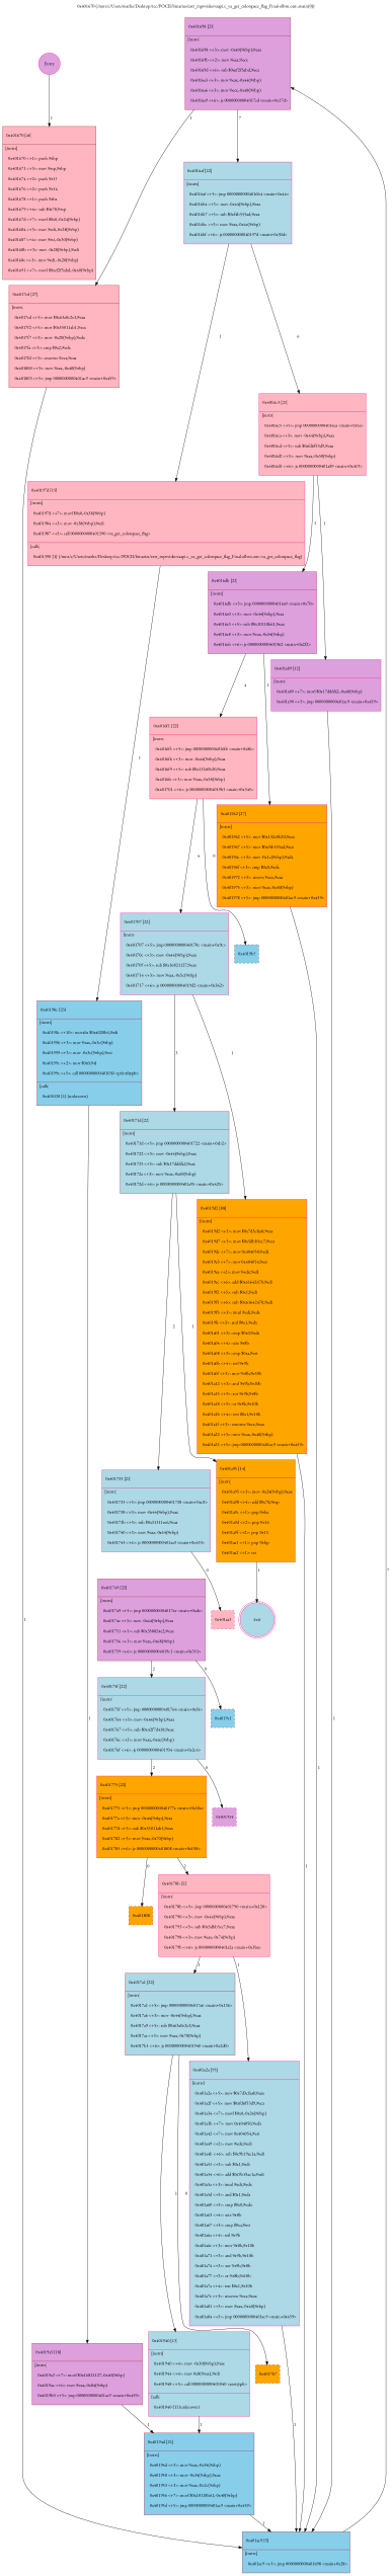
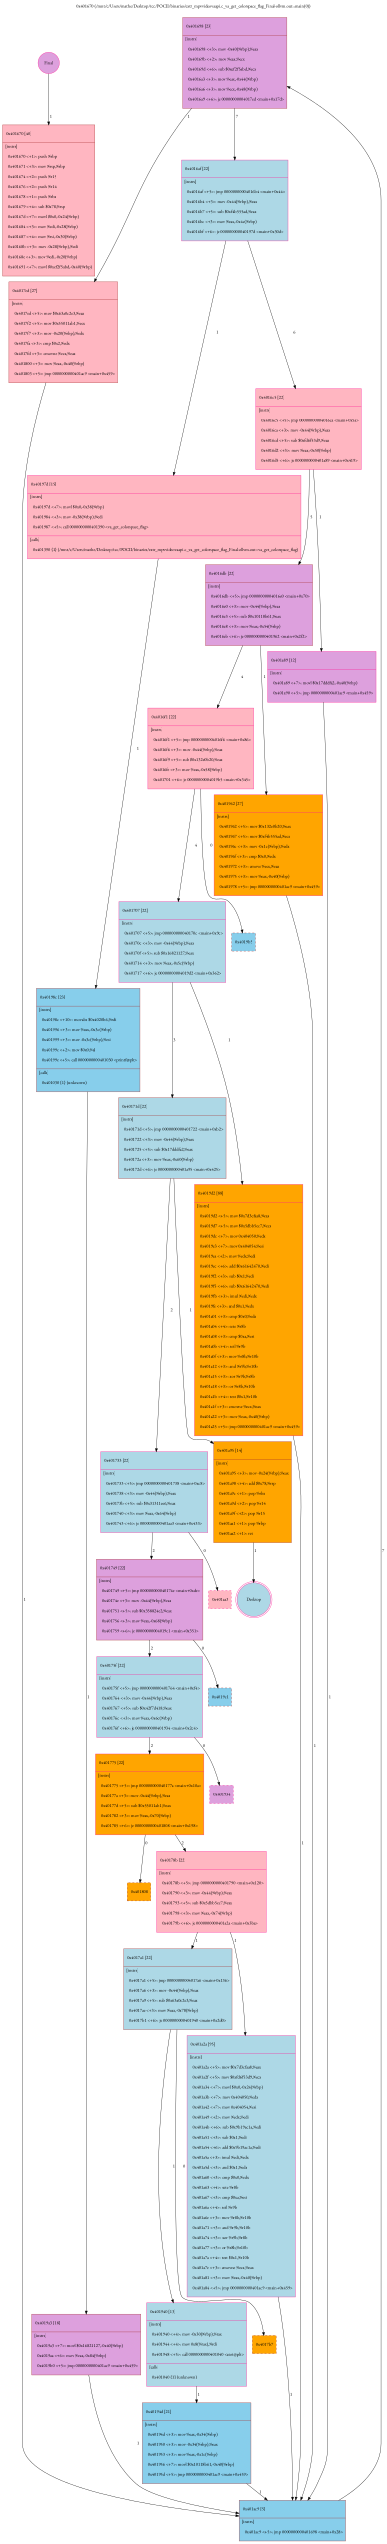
  digraph {
    fontname="EB Garamond"
    label="0x401670 (/mnt/c/Users/mathe/Desktop/tcc/POCII/binaries/extr_mpvvideovaapi.c_va_get_colorspace_flag_Final-ollvm.out::main(0))"
    labelloc=t
    node [color=deeppink fillcolor=lightblue fontname="EB Garamond" shape=record style=filled]
    edge [fontname="EB Garamond"]
-   Entry [fillcolor=plum height=0.3 shape=circle width=0.3]
+   Entry [fillcolor=plum height=0.3 shape=circle width=0.3 label=Final]
    n2 [color=brown fillcolor=lightpink label="{\n     0x401670 [40]\l\n     | [instrs]\l\n     &nbsp;&nbsp;0x401670 \<+1\>: push %rbp\l\n     &nbsp;&nbsp;0x401671 \<+3\>: mov %rsp,%rbp\l\n     &nbsp;&nbsp;0x401674 \<+2\>: push %r15\l\n     &nbsp;&nbsp;0x401676 \<+2\>: push %r14\l\n     &nbsp;&nbsp;0x401678 \<+1\>: push %rbx\l\n     &nbsp;&nbsp;0x401679 \<+4\>: sub $0x78,%rsp\l\n     &nbsp;&nbsp;0x40167d \<+7\>: movl $0x0,-0x24(%rbp)\l\n     &nbsp;&nbsp;0x401684 \<+3\>: mov %edi,-0x28(%rbp)\l\n     &nbsp;&nbsp;0x401687 \<+4\>: mov %rsi,-0x30(%rbp)\l\n     &nbsp;&nbsp;0x40168b \<+3\>: mov -0x28(%rbp),%edi\l\n     &nbsp;&nbsp;0x40168e \<+3\>: mov %edi,-0x20(%rbp)\l\n     &nbsp;&nbsp;0x401691 \<+7\>: movl $0xef2f5abd,-0x40(%rbp)\l\n  }"]
    n3 [color=brown fillcolor=plum label="{\n     0x401698 [23]\l\n     | [instrs]\l\n     &nbsp;&nbsp;0x401698 \<+3\>: mov -0x40(%rbp),%eax\l\n     &nbsp;&nbsp;0x40169b \<+2\>: mov %eax,%ecx\l\n     &nbsp;&nbsp;0x40169d \<+6\>: sub $0xef2f5abd,%ecx\l\n     &nbsp;&nbsp;0x4016a3 \<+3\>: mov %eax,-0x44(%rbp)\l\n     &nbsp;&nbsp;0x4016a6 \<+3\>: mov %ecx,-0x48(%rbp)\l\n     &nbsp;&nbsp;0x4016a9 \<+6\>: je 00000000004017ed \<main+0x17d\>\l\n  }"]
    n4 [color=brown fillcolor=lightpink label="{\n     0x4017ed [27]\l\n     | [instrs]\l\n     &nbsp;&nbsp;0x4017ed \<+5\>: mov $0x63a0c2e3,%eax\l\n     &nbsp;&nbsp;0x4017f2 \<+5\>: mov $0x55011ab1,%ecx\l\n     &nbsp;&nbsp;0x4017f7 \<+3\>: mov -0x20(%rbp),%edx\l\n     &nbsp;&nbsp;0x4017fa \<+3\>: cmp $0x2,%edx\l\n     &nbsp;&nbsp;0x4017fd \<+3\>: cmovne %ecx,%eax\l\n     &nbsp;&nbsp;0x401800 \<+3\>: mov %eax,-0x40(%rbp)\l\n     &nbsp;&nbsp;0x401803 \<+5\>: jmp 0000000000401ac9 \<main+0x459\>\l\n  }"]
    n5 [label="{\n     0x4016af [22]\l\n     | [instrs]\l\n     &nbsp;&nbsp;0x4016af \<+5\>: jmp 00000000004016b4 \<main+0x44\>\l\n     &nbsp;&nbsp;0x4016b4 \<+3\>: mov -0x44(%rbp),%eax\l\n     &nbsp;&nbsp;0x4016b7 \<+5\>: sub $0xf4b555ad,%eax\l\n     &nbsp;&nbsp;0x4016bc \<+3\>: mov %eax,-0x4c(%rbp)\l\n     &nbsp;&nbsp;0x4016bf \<+6\>: je 000000000040197d \<main+0x30d\>\l\n  }"]
    n6 [color=brown fillcolor=skyblue label="{\n     0x401ac9 [5]\l\n     | [instrs]\l\n     &nbsp;&nbsp;0x401ac9 \<+5\>: jmp 0000000000401698 \<main+0x28\>\l\n  }"]
    n7 [fillcolor=lightpink label="{\n     0x40197d [15]\l\n     | [instrs]\l\n     &nbsp;&nbsp;0x40197d \<+7\>: movl $0x0,-0x38(%rbp)\l\n     &nbsp;&nbsp;0x401984 \<+3\>: mov -0x38(%rbp),%edi\l\n     &nbsp;&nbsp;0x401987 \<+5\>: call 0000000000401390 \<va_get_colorspace_flag\>\l\n     | [calls]\l\n     &nbsp;&nbsp;0x401390 \{1\} (/mnt/c/Users/mathe/Desktop/tcc/POCII/binaries/extr_mpvvideovaapi.c_va_get_colorspace_flag_Final-ollvm.out::va_get_colorspace_flag)\l\n  }"]
    n8 [fillcolor=lightpink label="{\n     0x4016c5 [22]\l\n     | [instrs]\l\n     &nbsp;&nbsp;0x4016c5 \<+5\>: jmp 00000000004016ca \<main+0x5a\>\l\n     &nbsp;&nbsp;0x4016ca \<+3\>: mov -0x44(%rbp),%eax\l\n     &nbsp;&nbsp;0x4016cd \<+5\>: sub $0xfd6f53d9,%eax\l\n     &nbsp;&nbsp;0x4016d2 \<+3\>: mov %eax,-0x50(%rbp)\l\n     &nbsp;&nbsp;0x4016d5 \<+6\>: je 0000000000401a89 \<main+0x419\>\l\n  }"]
    n9 [color=brown fillcolor=skyblue label="{\n     0x40198c [23]\l\n     | [instrs]\l\n     &nbsp;&nbsp;0x40198c \<+10\>: movabs $0x4020b6,%rdi\l\n     &nbsp;&nbsp;0x401996 \<+3\>: mov %eax,-0x3c(%rbp)\l\n     &nbsp;&nbsp;0x401999 \<+3\>: mov -0x3c(%rbp),%esi\l\n     &nbsp;&nbsp;0x40199c \<+2\>: mov $0x0,%al\l\n     &nbsp;&nbsp;0x40199e \<+5\>: call 0000000000401030 \<printf@plt\>\l\n     | [calls]\l\n     &nbsp;&nbsp;0x401030 \{1\} (unknown)\l\n  }"]
    n10 [fillcolor=plum label="{\n     0x401a89 [12]\l\n     | [instrs]\l\n     &nbsp;&nbsp;0x401a89 \<+7\>: movl $0x17dddfa2,-0x40(%rbp)\l\n     &nbsp;&nbsp;0x401a90 \<+5\>: jmp 0000000000401ac9 \<main+0x459\>\l\n  }"]
    n11 [color=brown fillcolor=plum label="{\n     0x4016db [22]\l\n     | [instrs]\l\n     &nbsp;&nbsp;0x4016db \<+5\>: jmp 00000000004016e0 \<main+0x70\>\l\n     &nbsp;&nbsp;0x4016e0 \<+3\>: mov -0x44(%rbp),%eax\l\n     &nbsp;&nbsp;0x4016e3 \<+5\>: sub $0x10118b61,%eax\l\n     &nbsp;&nbsp;0x4016e8 \<+3\>: mov %eax,-0x54(%rbp)\l\n     &nbsp;&nbsp;0x4016eb \<+6\>: je 0000000000401962 \<main+0x2f2\>\l\n  }"]
-   Exit [height=0.3 peripheries=2 shape=circle width=0.3]
+   Exit [height=0.3 peripheries=2 shape=circle width=0.3 label=Desktop]
    n13 [color=brown fillcolor=plum label="{\n     0x4019a3 [18]\l\n     | [instrs]\l\n     &nbsp;&nbsp;0x4019a3 \<+7\>: movl $0x16821127,-0x40(%rbp)\l\n     &nbsp;&nbsp;0x4019aa \<+6\>: mov %eax,-0x84(%rbp)\l\n     &nbsp;&nbsp;0x4019b0 \<+5\>: jmp 0000000000401ac9 \<main+0x459\>\l\n  }"]
    n14 [fillcolor=orange label="{\n     0x401962 [27]\l\n     | [instrs]\l\n     &nbsp;&nbsp;0x401962 \<+5\>: mov $0x132e0b20,%eax\l\n     &nbsp;&nbsp;0x401967 \<+5\>: mov $0xf4b555ad,%ecx\l\n     &nbsp;&nbsp;0x40196c \<+3\>: mov -0x1c(%rbp),%edx\l\n     &nbsp;&nbsp;0x40196f \<+3\>: cmp $0x0,%edx\l\n     &nbsp;&nbsp;0x401972 \<+3\>: cmove %ecx,%eax\l\n     &nbsp;&nbsp;0x401975 \<+3\>: mov %eax,-0x40(%rbp)\l\n     &nbsp;&nbsp;0x401978 \<+5\>: jmp 0000000000401ac9 \<main+0x459\>\l\n  }"]
    n15 [fillcolor=lightpink label="{\n     0x4016f1 [22]\l\n     | [instrs]\l\n     &nbsp;&nbsp;0x4016f1 \<+5\>: jmp 00000000004016f6 \<main+0x86\>\l\n     &nbsp;&nbsp;0x4016f6 \<+3\>: mov -0x44(%rbp),%eax\l\n     &nbsp;&nbsp;0x4016f9 \<+5\>: sub $0x132e0b20,%eax\l\n     &nbsp;&nbsp;0x4016fe \<+3\>: mov %eax,-0x58(%rbp)\l\n     &nbsp;&nbsp;0x401701 \<+6\>: je 00000000004019b5 \<main+0x345\>\l\n  }"]
    n16 [color=brown fillcolor=skyblue label="{\n     0x4019b5\l\n  }" style="dashed,filled"]
    n17 [label="{\n     0x401707 [22]\l\n     | [instrs]\l\n     &nbsp;&nbsp;0x401707 \<+5\>: jmp 000000000040170c \<main+0x9c\>\l\n     &nbsp;&nbsp;0x40170c \<+3\>: mov -0x44(%rbp),%eax\l\n     &nbsp;&nbsp;0x40170f \<+5\>: sub $0x16821127,%eax\l\n     &nbsp;&nbsp;0x401714 \<+3\>: mov %eax,-0x5c(%rbp)\l\n     &nbsp;&nbsp;0x401717 \<+6\>: je 00000000004019d2 \<main+0x362\>\l\n  }"]
    n18 [fillcolor=orange label="{\n     0x4019d2 [88]\l\n     | [instrs]\l\n     &nbsp;&nbsp;0x4019d2 \<+5\>: mov $0x7d3cfaa8,%eax\l\n     &nbsp;&nbsp;0x4019d7 \<+5\>: mov $0x5dbb5ec7,%ecx\l\n     &nbsp;&nbsp;0x4019dc \<+7\>: mov 0x404050,%edx\l\n     &nbsp;&nbsp;0x4019e3 \<+7\>: mov 0x404054,%esi\l\n     &nbsp;&nbsp;0x4019ea \<+2\>: mov %edx,%edi\l\n     &nbsp;&nbsp;0x4019ec \<+6\>: add $0x61642470,%edi\l\n     &nbsp;&nbsp;0x4019f2 \<+3\>: sub $0x1,%edi\l\n     &nbsp;&nbsp;0x4019f5 \<+6\>: sub $0x61642470,%edi\l\n     &nbsp;&nbsp;0x4019fb \<+3\>: imul %edi,%edx\l\n     &nbsp;&nbsp;0x4019fe \<+3\>: and $0x1,%edx\l\n     &nbsp;&nbsp;0x401a01 \<+3\>: cmp $0x0,%edx\l\n     &nbsp;&nbsp;0x401a04 \<+4\>: sete %r8b\l\n     &nbsp;&nbsp;0x401a08 \<+3\>: cmp $0xa,%esi\l\n     &nbsp;&nbsp;0x401a0b \<+4\>: setl %r9b\l\n     &nbsp;&nbsp;0x401a0f \<+3\>: mov %r8b,%r10b\l\n     &nbsp;&nbsp;0x401a12 \<+3\>: and %r9b,%r10b\l\n     &nbsp;&nbsp;0x401a15 \<+3\>: xor %r9b,%r8b\l\n     &nbsp;&nbsp;0x401a18 \<+3\>: or %r8b,%r10b\l\n     &nbsp;&nbsp;0x401a1b \<+4\>: test $0x1,%r10b\l\n     &nbsp;&nbsp;0x401a1f \<+3\>: cmovne %ecx,%eax\l\n     &nbsp;&nbsp;0x401a22 \<+3\>: mov %eax,-0x40(%rbp)\l\n     &nbsp;&nbsp;0x401a25 \<+5\>: jmp 0000000000401ac9 \<main+0x459\>\l\n  }"]
    n19 [color=brown label="{\n     0x40171d [22]\l\n     | [instrs]\l\n     &nbsp;&nbsp;0x40171d \<+5\>: jmp 0000000000401722 \<main+0xb2\>\l\n     &nbsp;&nbsp;0x401722 \<+3\>: mov -0x44(%rbp),%eax\l\n     &nbsp;&nbsp;0x401725 \<+5\>: sub $0x17dddfa2,%eax\l\n     &nbsp;&nbsp;0x40172a \<+3\>: mov %eax,-0x60(%rbp)\l\n     &nbsp;&nbsp;0x40172d \<+6\>: je 0000000000401a95 \<main+0x425\>\l\n  }"]
    n20 [color=brown fillcolor=skyblue label="{\n     0x40194d [21]\l\n     | [instrs]\l\n     &nbsp;&nbsp;0x40194d \<+3\>: mov %eax,-0x34(%rbp)\l\n     &nbsp;&nbsp;0x401950 \<+3\>: mov -0x34(%rbp),%eax\l\n     &nbsp;&nbsp;0x401953 \<+3\>: mov %eax,-0x1c(%rbp)\l\n     &nbsp;&nbsp;0x401956 \<+7\>: movl $0x10118b61,-0x40(%rbp)\l\n     &nbsp;&nbsp;0x40195d \<+5\>: jmp 0000000000401ac9 \<main+0x459\>\l\n  }"]
    n21 [color=brown fillcolor=orange label="{\n     0x401a95 [14]\l\n     | [instrs]\l\n     &nbsp;&nbsp;0x401a95 \<+3\>: mov -0x24(%rbp),%eax\l\n     &nbsp;&nbsp;0x401a98 \<+4\>: add $0x78,%rsp\l\n     &nbsp;&nbsp;0x401a9c \<+1\>: pop %rbx\l\n     &nbsp;&nbsp;0x401a9d \<+2\>: pop %r14\l\n     &nbsp;&nbsp;0x401a9f \<+2\>: pop %r15\l\n     &nbsp;&nbsp;0x401aa1 \<+1\>: pop %rbp\l\n     &nbsp;&nbsp;0x401aa2 \<+1\>: ret\l\n  }"]
    n22 [label="{\n     0x401733 [22]\l\n     | [instrs]\l\n     &nbsp;&nbsp;0x401733 \<+5\>: jmp 0000000000401738 \<main+0xc8\>\l\n     &nbsp;&nbsp;0x401738 \<+3\>: mov -0x44(%rbp),%eax\l\n     &nbsp;&nbsp;0x40173b \<+5\>: sub $0x31311ee6,%eax\l\n     &nbsp;&nbsp;0x401740 \<+3\>: mov %eax,-0x64(%rbp)\l\n     &nbsp;&nbsp;0x401743 \<+6\>: je 0000000000401aa3 \<main+0x433\>\l\n  }"]
    n23 [color=brown fillcolor=orange label="{\n     0x4017b7\l\n  }" style="dashed,filled"]
    n24 [fillcolor=lightpink label="{\n     0x401aa3\l\n  }" style="dashed,filled"]
    n25 [color=brown fillcolor=plum label="{\n     0x401749 [22]\l\n     | [instrs]\l\n     &nbsp;&nbsp;0x401749 \<+5\>: jmp 000000000040174e \<main+0xde\>\l\n     &nbsp;&nbsp;0x40174e \<+3\>: mov -0x44(%rbp),%eax\l\n     &nbsp;&nbsp;0x401751 \<+5\>: sub $0x358824e2,%eax\l\n     &nbsp;&nbsp;0x401756 \<+3\>: mov %eax,-0x68(%rbp)\l\n     &nbsp;&nbsp;0x401759 \<+6\>: je 00000000004019c1 \<main+0x351\>\l\n  }"]
    n26 [label="{\n     0x401940 [13]\l\n     | [instrs]\l\n     &nbsp;&nbsp;0x401940 \<+4\>: mov -0x30(%rbp),%rax\l\n     &nbsp;&nbsp;0x401944 \<+4\>: mov 0x8(%rax),%rdi\l\n     &nbsp;&nbsp;0x401948 \<+5\>: call 0000000000401040 \<atoi@plt\>\l\n     | [calls]\l\n     &nbsp;&nbsp;0x401040 \{1\} (unknown)\l\n  }"]
    n27 [color=brown fillcolor=skyblue label="{\n     0x4019c1\l\n  }" style="dashed,filled"]
    n28 [label="{\n     0x40175f [22]\l\n     | [instrs]\l\n     &nbsp;&nbsp;0x40175f \<+5\>: jmp 0000000000401764 \<main+0xf4\>\l\n     &nbsp;&nbsp;0x401764 \<+3\>: mov -0x44(%rbp),%eax\l\n     &nbsp;&nbsp;0x401767 \<+5\>: sub $0x42f7d418,%eax\l\n     &nbsp;&nbsp;0x40176c \<+3\>: mov %eax,-0x6c(%rbp)\l\n     &nbsp;&nbsp;0x40176f \<+6\>: je 0000000000401934 \<main+0x2c4\>\l\n  }"]
    n29 [color=brown label="{\n     0x4017a1 [22]\l\n     | [instrs]\l\n     &nbsp;&nbsp;0x4017a1 \<+5\>: jmp 00000000004017a6 \<main+0x136\>\l\n     &nbsp;&nbsp;0x4017a6 \<+3\>: mov -0x44(%rbp),%eax\l\n     &nbsp;&nbsp;0x4017a9 \<+5\>: sub $0x63a0c2e3,%eax\l\n     &nbsp;&nbsp;0x4017ae \<+3\>: mov %eax,-0x78(%rbp)\l\n     &nbsp;&nbsp;0x4017b1 \<+6\>: je 0000000000401940 \<main+0x2d0\>\l\n  }"]
    n30 [fillcolor=plum label="{\n     0x401934\l\n  }" style="dashed,filled"]
    n31 [fillcolor=orange label="{\n     0x401775 [22]\l\n     | [instrs]\l\n     &nbsp;&nbsp;0x401775 \<+5\>: jmp 000000000040177a \<main+0x10a\>\l\n     &nbsp;&nbsp;0x40177a \<+3\>: mov -0x44(%rbp),%eax\l\n     &nbsp;&nbsp;0x40177d \<+5\>: sub $0x55011ab1,%eax\l\n     &nbsp;&nbsp;0x401782 \<+3\>: mov %eax,-0x70(%rbp)\l\n     &nbsp;&nbsp;0x401785 \<+6\>: je 0000000000401808 \<main+0x198\>\l\n  }"]
    n32 [label="{\n     0x401a2a [95]\l\n     | [instrs]\l\n     &nbsp;&nbsp;0x401a2a \<+5\>: mov $0x7d3cfaa8,%eax\l\n     &nbsp;&nbsp;0x401a2f \<+5\>: mov $0xfd6f53d9,%ecx\l\n     &nbsp;&nbsp;0x401a34 \<+7\>: movl $0x0,-0x24(%rbp)\l\n     &nbsp;&nbsp;0x401a3b \<+7\>: mov 0x404050,%edx\l\n     &nbsp;&nbsp;0x401a42 \<+7\>: mov 0x404054,%esi\l\n     &nbsp;&nbsp;0x401a49 \<+2\>: mov %edx,%edi\l\n     &nbsp;&nbsp;0x401a4b \<+6\>: sub $0x9b19ac1a,%edi\l\n     &nbsp;&nbsp;0x401a51 \<+3\>: sub $0x1,%edi\l\n     &nbsp;&nbsp;0x401a54 \<+6\>: add $0x9b19ac1a,%edi\l\n     &nbsp;&nbsp;0x401a5a \<+3\>: imul %edi,%edx\l\n     &nbsp;&nbsp;0x401a5d \<+3\>: and $0x1,%edx\l\n     &nbsp;&nbsp;0x401a60 \<+3\>: cmp $0x0,%edx\l\n     &nbsp;&nbsp;0x401a63 \<+4\>: sete %r8b\l\n     &nbsp;&nbsp;0x401a67 \<+3\>: cmp $0xa,%esi\l\n     &nbsp;&nbsp;0x401a6a \<+4\>: setl %r9b\l\n     &nbsp;&nbsp;0x401a6e \<+3\>: mov %r8b,%r10b\l\n     &nbsp;&nbsp;0x401a71 \<+3\>: and %r9b,%r10b\l\n     &nbsp;&nbsp;0x401a74 \<+3\>: xor %r9b,%r8b\l\n     &nbsp;&nbsp;0x401a77 \<+3\>: or %r8b,%r10b\l\n     &nbsp;&nbsp;0x401a7a \<+4\>: test $0x1,%r10b\l\n     &nbsp;&nbsp;0x401a7e \<+3\>: cmovne %ecx,%eax\l\n     &nbsp;&nbsp;0x401a81 \<+3\>: mov %eax,-0x40(%rbp)\l\n     &nbsp;&nbsp;0x401a84 \<+5\>: jmp 0000000000401ac9 \<main+0x459\>\l\n  }"]
    n33 [fillcolor=lightpink label="{\n     0x40178b [22]\l\n     | [instrs]\l\n     &nbsp;&nbsp;0x40178b \<+5\>: jmp 0000000000401790 \<main+0x120\>\l\n     &nbsp;&nbsp;0x401790 \<+3\>: mov -0x44(%rbp),%eax\l\n     &nbsp;&nbsp;0x401793 \<+5\>: sub $0x5dbb5ec7,%eax\l\n     &nbsp;&nbsp;0x401798 \<+3\>: mov %eax,-0x74(%rbp)\l\n     &nbsp;&nbsp;0x40179b \<+6\>: je 0000000000401a2a \<main+0x3ba\>\l\n  }"]
    n34 [color=brown fillcolor=orange label="{\n     0x401808\l\n  }" style="dashed,filled"]
    Entry -> n2 [label=" 1"]
    n3 -> n4 [label=" 1"]
    n3 -> n5 [label=" 7"]
    n4 -> n6 [label=" 1"]
    n5 -> n7 [label=" 1"]
    n5 -> n8 [label=" 6"]
    n6 -> n3 [label=" 7"]
    n7 -> n9 [label=" 1"]
    n8 -> n10 [label=" 1"]
    n8 -> n11 [label=" 5"]
    n9 -> n13 [label=" 1"]
    n10 -> n6 [label=" 1"]
    n11 -> n14 [label=" 1"]
    n11 -> n15 [label=" 4"]
-   n13 -> n20 [label=" 1"]
+   n13 -> n6 [label=" 1"]
    n14 -> n6 [label=" 1"]
    n15 -> n16 [label=" 0"]
    n15 -> n17 [label=" 4"]
    n17 -> n18 [label=" 1"]
    n17 -> n19 [label=" 3"]
    n18 -> n6 [label=" 1"]
    n19 -> n21 [label=" 1"]
    n19 -> n22 [label=" 2"]
    n20 -> n6 [label=" 1"]
    n21 -> Exit [label=" 1"]
    n22 -> n24 [label=" 0"]
+   n22 -> n25 [label=" 2"]
    n25 -> n27 [label=" 0"]
    n25 -> n28 [label=" 2"]
    n26 -> n20 [label=" 1"]
    n28 -> n30 [label=" 0"]
    n28 -> n31 [label=" 2"]
    n29 -> n23 [label=" 0"]
    n29 -> n26 [label=" 1"]
    n31 -> n33 [label=" 2"]
    n31 -> n34 [label=" 0"]
    n32 -> n6 [label=" 1"]
    n33 -> n29 [label=" 1"]
    n33 -> n32 [label=" 1"]
  }
